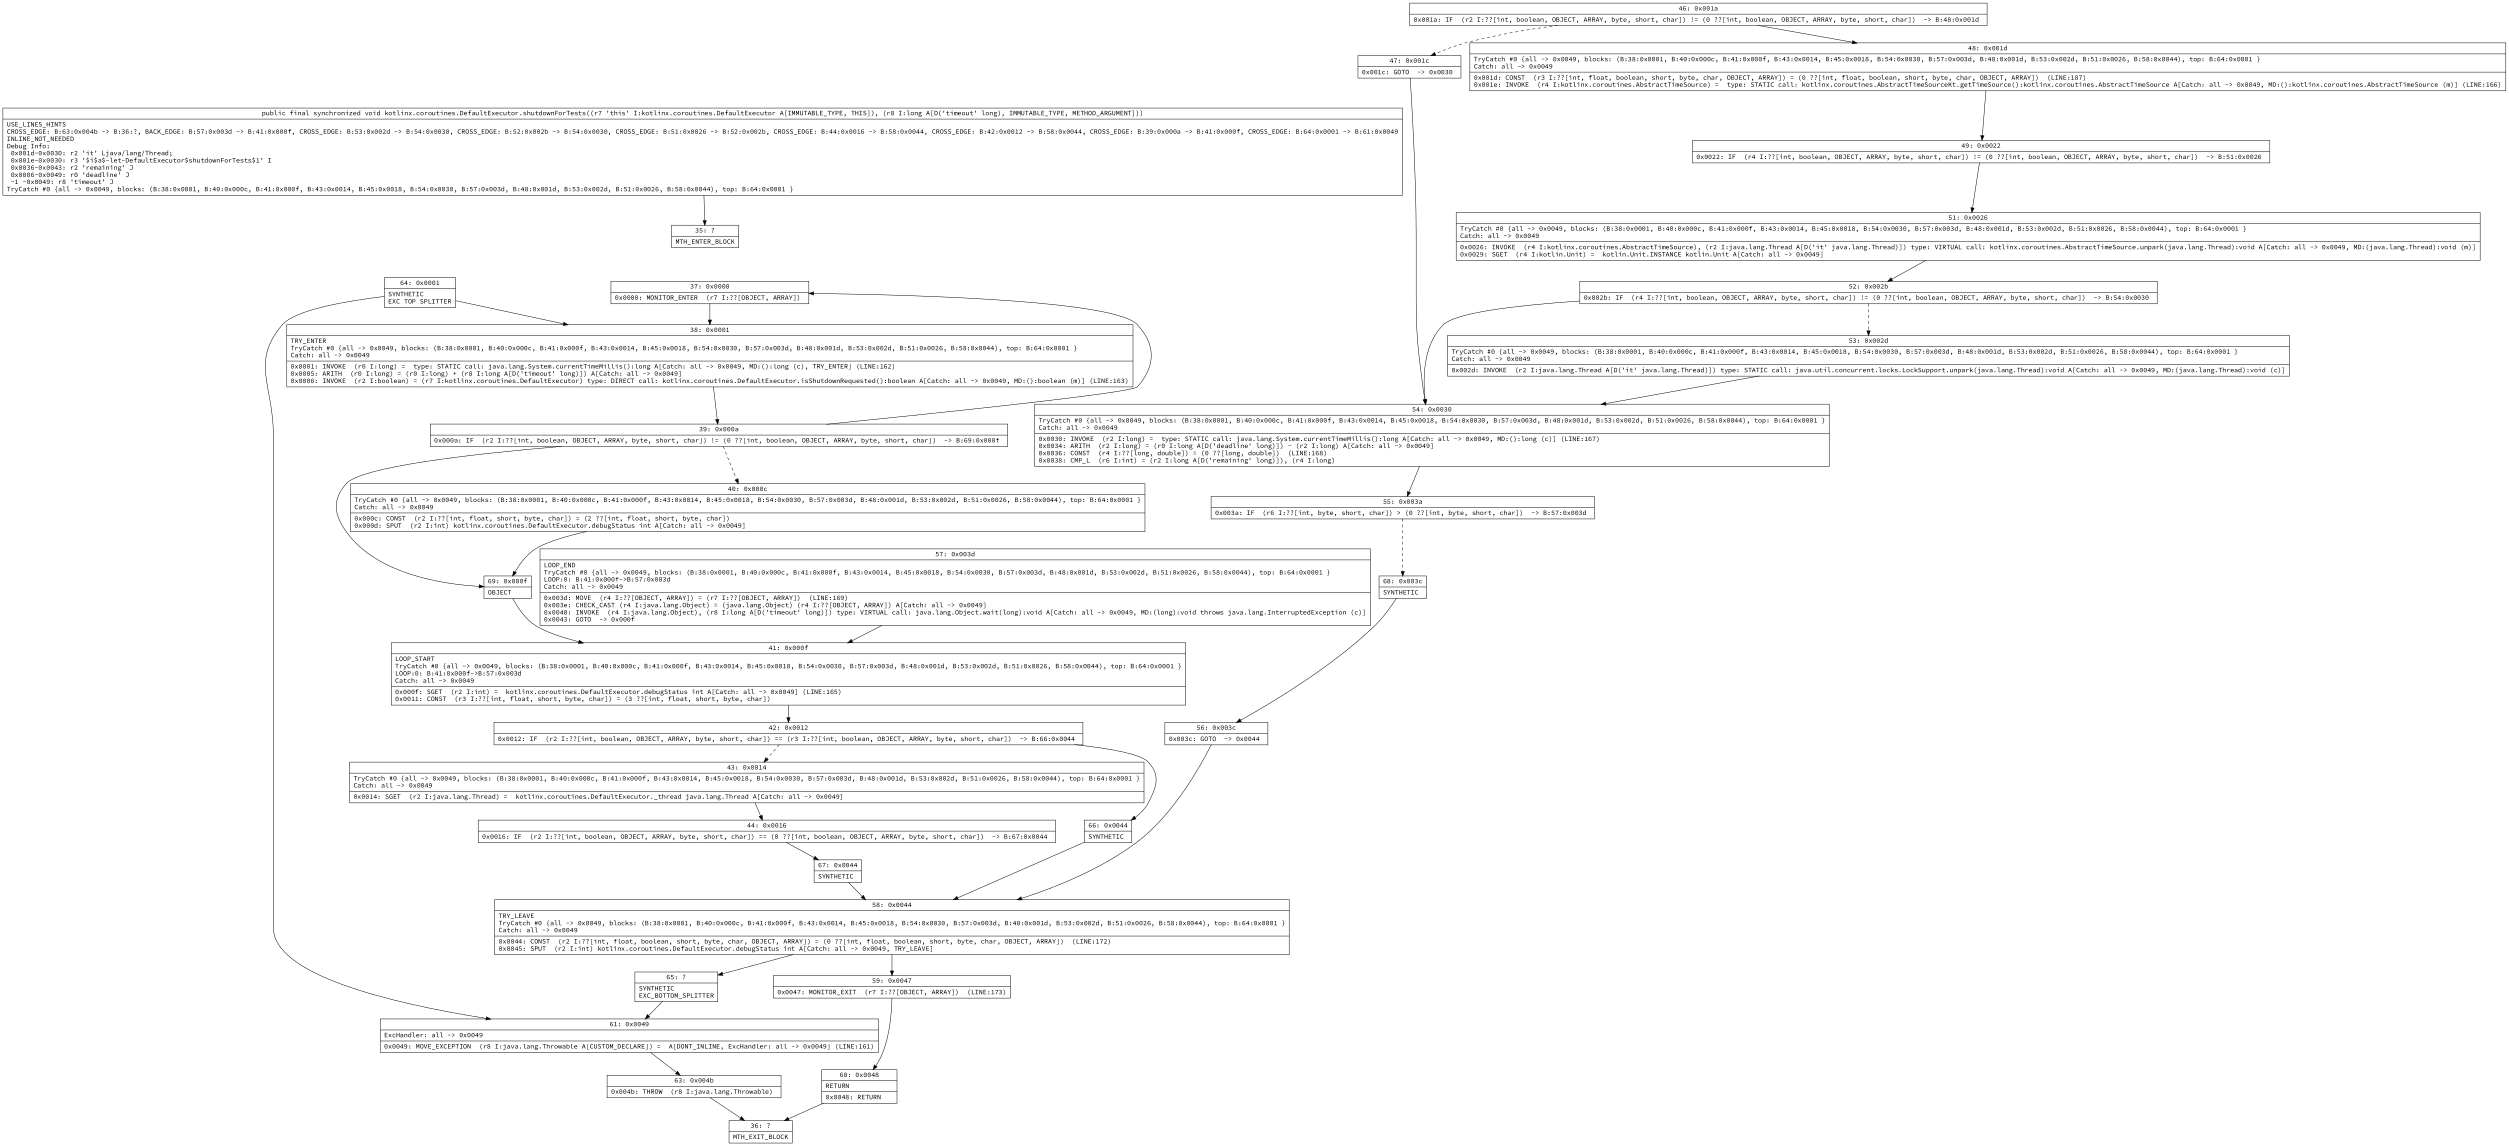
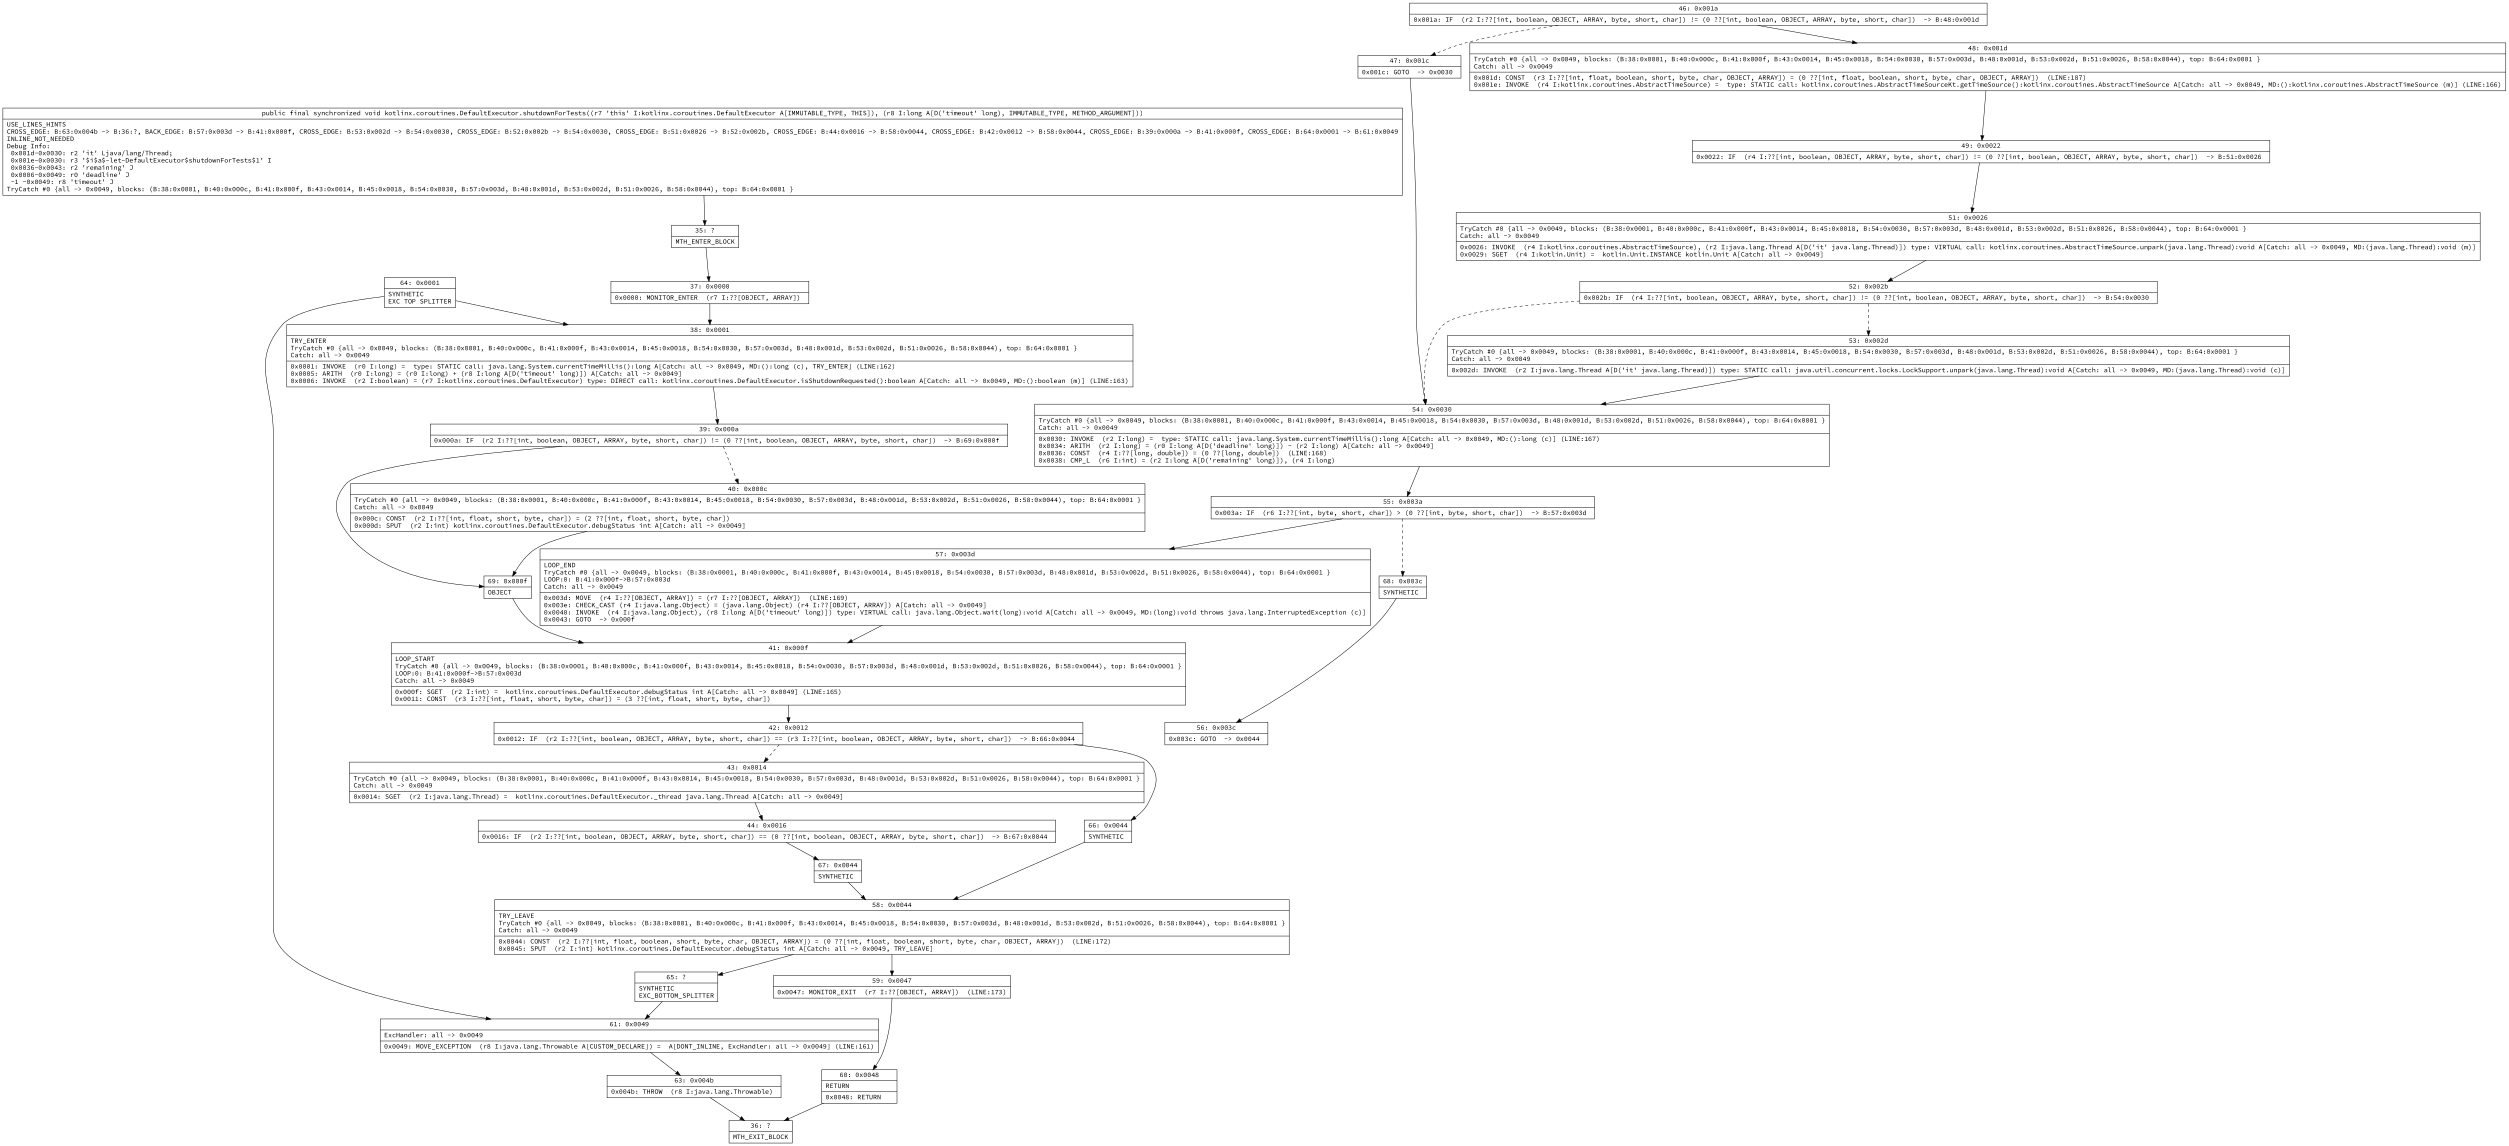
  digraph {
    fontname="Source Code Pro"
    node [fontname="Source Code Pro" shape=record]
    edge [fontname="Source Code Pro"]
    n1 [label="{35\:\ ?|MTH_ENTER_BLOCK\l}"]
    n2 [label="{37\:\ 0x0000|0x0000: MONITOR_ENTER  (r7 I:??[OBJECT, ARRAY]) \l}"]
    n3 [label="{38\:\ 0x0001|TRY_ENTER\lTryCatch #0 \{all \-\> 0x0049, blocks: (B:38:0x0001, B:40:0x000c, B:41:0x000f, B:43:0x0014, B:45:0x0018, B:54:0x0030, B:57:0x003d, B:48:0x001d, B:53:0x002d, B:51:0x0026, B:58:0x0044), top: B:64:0x0001 \}\lCatch: all \-\> 0x0049\l|0x0001: INVOKE  (r0 I:long) =  type: STATIC call: java.lang.System.currentTimeMillis():long A[Catch: all \-\> 0x0049, MD:():long (c), TRY_ENTER] (LINE:162)\l0x0005: ARITH  (r0 I:long) = (r0 I:long) + (r8 I:long A[D('timeout' long)]) A[Catch: all \-\> 0x0049]\l0x0006: INVOKE  (r2 I:boolean) = (r7 I:kotlinx.coroutines.DefaultExecutor) type: DIRECT call: kotlinx.coroutines.DefaultExecutor.isShutdownRequested():boolean A[Catch: all \-\> 0x0049, MD:():boolean (m)] (LINE:163)\l}"]
    n4 [label="{64\:\ 0x0001|SYNTHETIC\lEXC_TOP_SPLITTER\l}"]
    n5 [label="{61\:\ 0x0049|ExcHandler: all \-\> 0x0049\l|0x0049: MOVE_EXCEPTION  (r8 I:java.lang.Throwable A[CUSTOM_DECLARE]) =  A[DONT_INLINE, ExcHandler: all \-\> 0x0049] (LINE:161)\l}"]
    n6 [label="{39\:\ 0x000a|0x000a: IF  (r2 I:??[int, boolean, OBJECT, ARRAY, byte, short, char]) != (0 ??[int, boolean, OBJECT, ARRAY, byte, short, char])  \-\> B:69:0x000f \l}"]
    n7 [label="{63\:\ 0x004b|0x004b: THROW  (r8 I:java.lang.Throwable) \l}"]
    n8 [label="{40\:\ 0x000c|TryCatch #0 \{all \-\> 0x0049, blocks: (B:38:0x0001, B:40:0x000c, B:41:0x000f, B:43:0x0014, B:45:0x0018, B:54:0x0030, B:57:0x003d, B:48:0x001d, B:53:0x002d, B:51:0x0026, B:58:0x0044), top: B:64:0x0001 \}\lCatch: all \-\> 0x0049\l|0x000c: CONST  (r2 I:??[int, float, short, byte, char]) = (2 ??[int, float, short, byte, char]) \l0x000d: SPUT  (r2 I:int) kotlinx.coroutines.DefaultExecutor.debugStatus int A[Catch: all \-\> 0x0049]\l}"]
    n9 [label="{69\:\ 0x000f|OBJECT\l}"]
    n10 [label="{41\:\ 0x000f|LOOP_START\lTryCatch #0 \{all \-\> 0x0049, blocks: (B:38:0x0001, B:40:0x000c, B:41:0x000f, B:43:0x0014, B:45:0x0018, B:54:0x0030, B:57:0x003d, B:48:0x001d, B:53:0x002d, B:51:0x0026, B:58:0x0044), top: B:64:0x0001 \}\lLOOP:0: B:41:0x000f\-\>B:57:0x003d\lCatch: all \-\> 0x0049\l|0x000f: SGET  (r2 I:int) =  kotlinx.coroutines.DefaultExecutor.debugStatus int A[Catch: all \-\> 0x0049] (LINE:165)\l0x0011: CONST  (r3 I:??[int, float, short, byte, char]) = (3 ??[int, float, short, byte, char]) \l}"]
    n11 [label="{42\:\ 0x0012|0x0012: IF  (r2 I:??[int, boolean, OBJECT, ARRAY, byte, short, char]) == (r3 I:??[int, boolean, OBJECT, ARRAY, byte, short, char])  \-\> B:66:0x0044 \l}"]
    n12 [label="{43\:\ 0x0014|TryCatch #0 \{all \-\> 0x0049, blocks: (B:38:0x0001, B:40:0x000c, B:41:0x000f, B:43:0x0014, B:45:0x0018, B:54:0x0030, B:57:0x003d, B:48:0x001d, B:53:0x002d, B:51:0x0026, B:58:0x0044), top: B:64:0x0001 \}\lCatch: all \-\> 0x0049\l|0x0014: SGET  (r2 I:java.lang.Thread) =  kotlinx.coroutines.DefaultExecutor._thread java.lang.Thread A[Catch: all \-\> 0x0049]\l}"]
    n13 [label="{66\:\ 0x0044|SYNTHETIC\l}"]
    n14 [label="{44\:\ 0x0016|0x0016: IF  (r2 I:??[int, boolean, OBJECT, ARRAY, byte, short, char]) == (0 ??[int, boolean, OBJECT, ARRAY, byte, short, char])  \-\> B:67:0x0044 \l}"]
    n15 [label="{58\:\ 0x0044|TRY_LEAVE\lTryCatch #0 \{all \-\> 0x0049, blocks: (B:38:0x0001, B:40:0x000c, B:41:0x000f, B:43:0x0014, B:45:0x0018, B:54:0x0030, B:57:0x003d, B:48:0x001d, B:53:0x002d, B:51:0x0026, B:58:0x0044), top: B:64:0x0001 \}\lCatch: all \-\> 0x0049\l|0x0044: CONST  (r2 I:??[int, float, boolean, short, byte, char, OBJECT, ARRAY]) = (0 ??[int, float, boolean, short, byte, char, OBJECT, ARRAY])  (LINE:172)\l0x0045: SPUT  (r2 I:int) kotlinx.coroutines.DefaultExecutor.debugStatus int A[Catch: all \-\> 0x0049, TRY_LEAVE]\l}"]
    n16 [label="{67\:\ 0x0044|SYNTHETIC\l}"]
    n17 [label="{46\:\ 0x001a|0x001a: IF  (r2 I:??[int, boolean, OBJECT, ARRAY, byte, short, char]) != (0 ??[int, boolean, OBJECT, ARRAY, byte, short, char])  \-\> B:48:0x001d \l}"]
    n18 [label="{47\:\ 0x001c|0x001c: GOTO  \-\> 0x0030 \l}"]
    n19 [label="{48\:\ 0x001d|TryCatch #0 \{all \-\> 0x0049, blocks: (B:38:0x0001, B:40:0x000c, B:41:0x000f, B:43:0x0014, B:45:0x0018, B:54:0x0030, B:57:0x003d, B:48:0x001d, B:53:0x002d, B:51:0x0026, B:58:0x0044), top: B:64:0x0001 \}\lCatch: all \-\> 0x0049\l|0x001d: CONST  (r3 I:??[int, float, boolean, short, byte, char, OBJECT, ARRAY]) = (0 ??[int, float, boolean, short, byte, char, OBJECT, ARRAY])  (LINE:187)\l0x001e: INVOKE  (r4 I:kotlinx.coroutines.AbstractTimeSource) =  type: STATIC call: kotlinx.coroutines.AbstractTimeSourceKt.getTimeSource():kotlinx.coroutines.AbstractTimeSource A[Catch: all \-\> 0x0049, MD:():kotlinx.coroutines.AbstractTimeSource (m)] (LINE:166)\l}"]
    n20 [label="{54\:\ 0x0030|TryCatch #0 \{all \-\> 0x0049, blocks: (B:38:0x0001, B:40:0x000c, B:41:0x000f, B:43:0x0014, B:45:0x0018, B:54:0x0030, B:57:0x003d, B:48:0x001d, B:53:0x002d, B:51:0x0026, B:58:0x0044), top: B:64:0x0001 \}\lCatch: all \-\> 0x0049\l|0x0030: INVOKE  (r2 I:long) =  type: STATIC call: java.lang.System.currentTimeMillis():long A[Catch: all \-\> 0x0049, MD:():long (c)] (LINE:167)\l0x0034: ARITH  (r2 I:long) = (r0 I:long A[D('deadline' long)]) \- (r2 I:long) A[Catch: all \-\> 0x0049]\l0x0036: CONST  (r4 I:??[long, double]) = (0 ??[long, double])  (LINE:168)\l0x0038: CMP_L  (r6 I:int) = (r2 I:long A[D('remaining' long)]), (r4 I:long) \l}"]
    n21 [label="{49\:\ 0x0022|0x0022: IF  (r4 I:??[int, boolean, OBJECT, ARRAY, byte, short, char]) != (0 ??[int, boolean, OBJECT, ARRAY, byte, short, char])  \-\> B:51:0x0026 \l}"]
    n22 [label="{55\:\ 0x003a|0x003a: IF  (r6 I:??[int, byte, short, char]) \> (0 ??[int, byte, short, char])  \-\> B:57:0x003d \l}"]
    n23 [label="{57\:\ 0x003d|LOOP_END\lTryCatch #0 \{all \-\> 0x0049, blocks: (B:38:0x0001, B:40:0x000c, B:41:0x000f, B:43:0x0014, B:45:0x0018, B:54:0x0030, B:57:0x003d, B:48:0x001d, B:53:0x002d, B:51:0x0026, B:58:0x0044), top: B:64:0x0001 \}\lLOOP:0: B:41:0x000f\-\>B:57:0x003d\lCatch: all \-\> 0x0049\l|0x003d: MOVE  (r4 I:??[OBJECT, ARRAY]) = (r7 I:??[OBJECT, ARRAY])  (LINE:169)\l0x003e: CHECK_CAST (r4 I:java.lang.Object) = (java.lang.Object) (r4 I:??[OBJECT, ARRAY]) A[Catch: all \-\> 0x0049]\l0x0040: INVOKE  (r4 I:java.lang.Object), (r8 I:long A[D('timeout' long)]) type: VIRTUAL call: java.lang.Object.wait(long):void A[Catch: all \-\> 0x0049, MD:(long):void throws java.lang.InterruptedException (c)]\l0x0043: GOTO  \-\> 0x000f \l}"]
    n24 [label="{68\:\ 0x003c|SYNTHETIC\l}"]
    n25 [label="{56\:\ 0x003c|0x003c: GOTO  \-\> 0x0044 \l}"]
    n26 [label="{59\:\ 0x0047|0x0047: MONITOR_EXIT  (r7 I:??[OBJECT, ARRAY])  (LINE:173)\l}"]
    n27 [label="{65\:\ ?|SYNTHETIC\lEXC_BOTTOM_SPLITTER\l}"]
    n28 [label="{60\:\ 0x0048|RETURN\l|0x0048: RETURN   \l}"]
    n29 [label="{36\:\ ?|MTH_EXIT_BLOCK\l}"]
    n30 [label="{51\:\ 0x0026|TryCatch #0 \{all \-\> 0x0049, blocks: (B:38:0x0001, B:40:0x000c, B:41:0x000f, B:43:0x0014, B:45:0x0018, B:54:0x0030, B:57:0x003d, B:48:0x001d, B:53:0x002d, B:51:0x0026, B:58:0x0044), top: B:64:0x0001 \}\lCatch: all \-\> 0x0049\l|0x0026: INVOKE  (r4 I:kotlinx.coroutines.AbstractTimeSource), (r2 I:java.lang.Thread A[D('it' java.lang.Thread)]) type: VIRTUAL call: kotlinx.coroutines.AbstractTimeSource.unpark(java.lang.Thread):void A[Catch: all \-\> 0x0049, MD:(java.lang.Thread):void (m)]\l0x0029: SGET  (r4 I:kotlin.Unit) =  kotlin.Unit.INSTANCE kotlin.Unit A[Catch: all \-\> 0x0049]\l}"]
    n31 [label="{52\:\ 0x002b|0x002b: IF  (r4 I:??[int, boolean, OBJECT, ARRAY, byte, short, char]) != (0 ??[int, boolean, OBJECT, ARRAY, byte, short, char])  \-\> B:54:0x0030 \l}"]
    n32 [label="{53\:\ 0x002d|TryCatch #0 \{all \-\> 0x0049, blocks: (B:38:0x0001, B:40:0x000c, B:41:0x000f, B:43:0x0014, B:45:0x0018, B:54:0x0030, B:57:0x003d, B:48:0x001d, B:53:0x002d, B:51:0x0026, B:58:0x0044), top: B:64:0x0001 \}\lCatch: all \-\> 0x0049\l|0x002d: INVOKE  (r2 I:java.lang.Thread A[D('it' java.lang.Thread)]) type: STATIC call: java.util.concurrent.locks.LockSupport.unpark(java.lang.Thread):void A[Catch: all \-\> 0x0049, MD:(java.lang.Thread):void (c)]\l}"]
    n33 [label="{public final synchronized void kotlinx.coroutines.DefaultExecutor.shutdownForTests((r7 'this' I:kotlinx.coroutines.DefaultExecutor A[IMMUTABLE_TYPE, THIS]), (r8 I:long A[D('timeout' long), IMMUTABLE_TYPE, METHOD_ARGUMENT]))  | USE_LINES_HINTS\lCROSS_EDGE: B:63:0x004b \-\> B:36:?, BACK_EDGE: B:57:0x003d \-\> B:41:0x000f, CROSS_EDGE: B:53:0x002d \-\> B:54:0x0030, CROSS_EDGE: B:52:0x002b \-\> B:54:0x0030, CROSS_EDGE: B:51:0x0026 \-\> B:52:0x002b, CROSS_EDGE: B:44:0x0016 \-\> B:58:0x0044, CROSS_EDGE: B:42:0x0012 \-\> B:58:0x0044, CROSS_EDGE: B:39:0x000a \-\> B:41:0x000f, CROSS_EDGE: B:64:0x0001 \-\> B:61:0x0049\lINLINE_NOT_NEEDED\lDebug Info:\l  0x001d\-0x0030: r2 'it' Ljava\/lang\/Thread;\l  0x001e\-0x0030: r3 '$i$a$\-let\-DefaultExecutor$shutdownForTests$1' I\l  0x0036\-0x0043: r2 'remaining' J\l  0x0006\-0x0049: r0 'deadline' J\l  \-1 \-0x0049: r8 'timeout' J\lTryCatch #0 \{all \-\> 0x0049, blocks: (B:38:0x0001, B:40:0x000c, B:41:0x000f, B:43:0x0014, B:45:0x0018, B:54:0x0030, B:57:0x003d, B:48:0x001d, B:53:0x002d, B:51:0x0026, B:58:0x0044), top: B:64:0x0001 \}\l}"]
-   n6 -> n2
+   n1 -> n2
    n2 -> n3
    n3 -> n6
    n4 -> n3
    n4 -> n5
    n5 -> n7
    n6 -> n8 [style=dashed]
    n6 -> n9
    n7 -> n29
    n8 -> n9
    n9 -> n10
    n10 -> n11
    n11 -> n12 [style=dashed]
    n11 -> n13
    n12 -> n14
    n13 -> n15
    n14 -> n16
    n15 -> n26
    n15 -> n27
    n16 -> n15
    n17 -> n18 [style=dashed]
    n17 -> n19
    n18 -> n20
    n19 -> n21
    n20 -> n22
    n21 -> n30
+   n22 -> n23
    n22 -> n24 [style=dashed]
    n23 -> n10
    n24 -> n25
-   n25 -> n15
    n26 -> n28
    n27 -> n5
    n28 -> n29
    n30 -> n31
-   n31 -> n20
+   n31 -> n20 [style=dashed]
    n31 -> n32 [style=dashed]
    n32 -> n20
    n33 -> n1
  }
